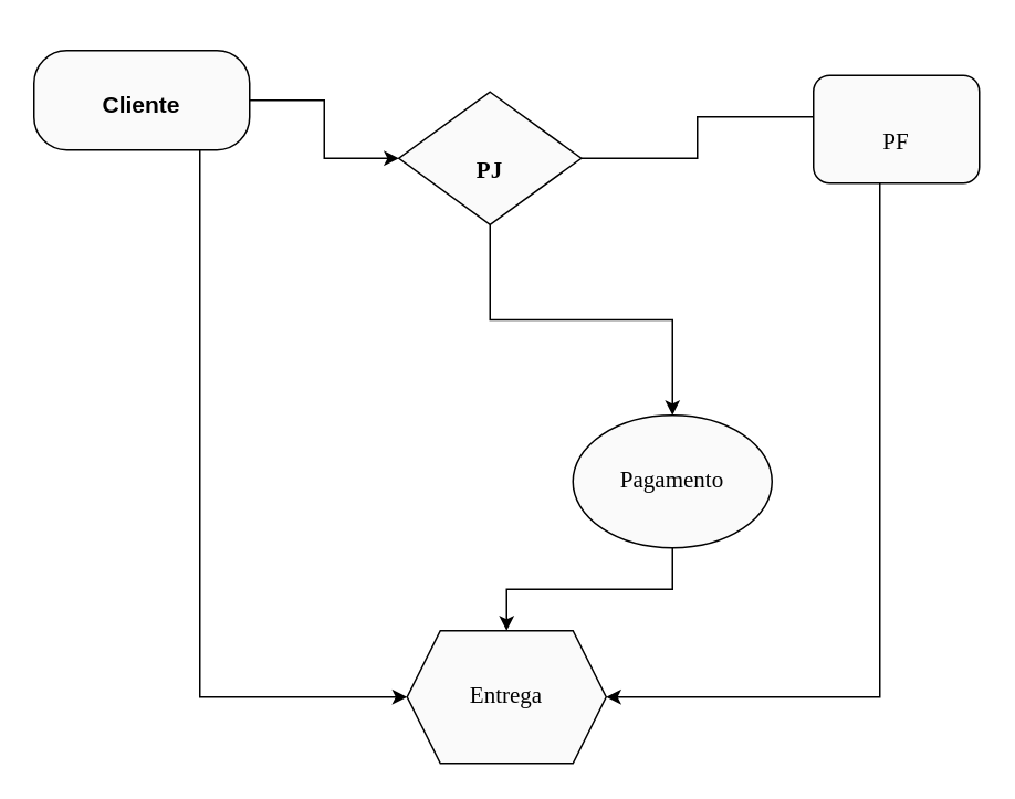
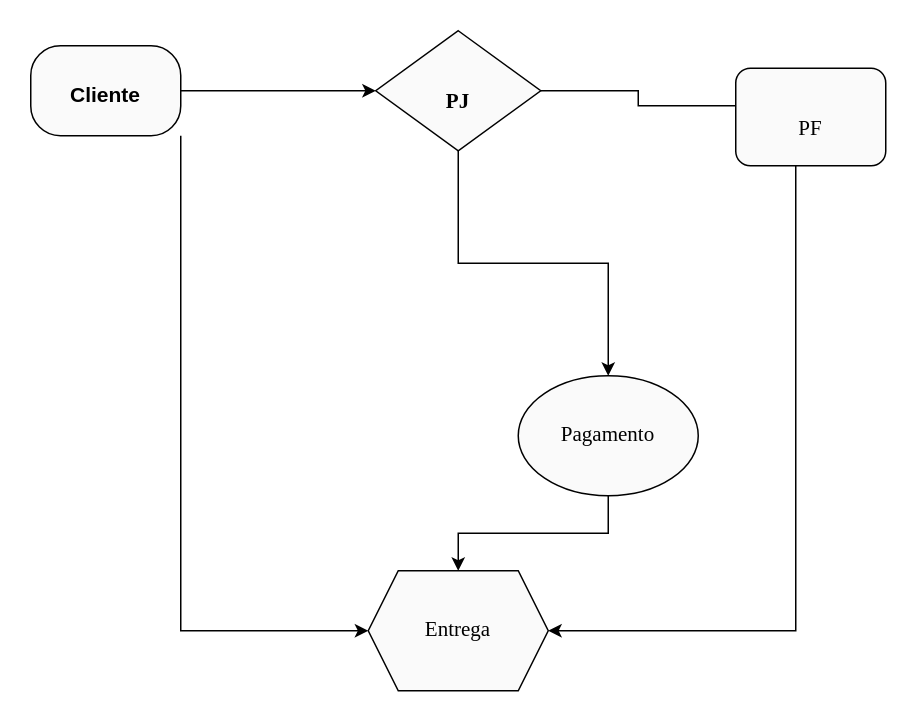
  <mxCell id="0" value="" />
  <mxCell id="1" parent="0" />
  <mxCell id="2" style="edgeStyle=orthogonalEdgeStyle;rounded=0;orthogonalLoop=1;jettySize=auto;html=1;exitX=1;exitY=0.5;exitDx=0;exitDy=0;entryX=0;entryY=0.5;entryDx=0;entryDy=0;fontFamily=Times New Roman;fontSize=14;" edge="1" parent="1" source="4" target="7"><mxGeometry relative="1" as="geometry" /></mxCell>
  <mxCell id="3" style="edgeStyle=elbowEdgeStyle;rounded=0;orthogonalLoop=1;jettySize=auto;html=1;fontFamily=Times New Roman;fontSize=14;" edge="1" parent="1" source="4" target="12"><mxGeometry relative="1" as="geometry"><Array as="points"><mxPoint x="120" y="340" /><mxPoint x="85" y="110" /></Array></mxGeometry></mxCell>
- <mxCell id="4" value="&lt;h1&gt;&lt;font style=&quot;vertical-align: inherit;&quot;&gt;&lt;font style=&quot;vertical-align: inherit;&quot;&gt;&lt;font style=&quot;vertical-align: inherit;&quot;&gt;&lt;font style=&quot;vertical-align: inherit;&quot;&gt;&lt;font style=&quot;vertical-align: inherit;&quot;&gt;&lt;font style=&quot;vertical-align: inherit;&quot;&gt;&lt;font style=&quot;vertical-align: inherit;&quot;&gt;&lt;font style=&quot;vertical-align: inherit;&quot;&gt;&lt;font style=&quot;vertical-align: inherit;&quot;&gt;&lt;font style=&quot;vertical-align: inherit;&quot;&gt;&lt;font style=&quot;vertical-align: inherit;&quot;&gt;&lt;font style=&quot;vertical-align: inherit;&quot;&gt;&lt;font style=&quot;vertical-align: inherit;&quot;&gt;&lt;font style=&quot;vertical-align: inherit; font-size: 14px;&quot;&gt;Cliente&lt;/font&gt;&lt;/font&gt;&lt;/font&gt;&lt;/font&gt;&lt;/font&gt;&lt;/font&gt;&lt;/font&gt;&lt;/font&gt;&lt;/font&gt;&lt;/font&gt;&lt;/font&gt;&lt;/font&gt;&lt;/font&gt;&lt;/font&gt;&lt;/h1&gt;" style="rounded=1;whiteSpace=wrap;html=1;fillColor=#FAFAFA;arcSize=33;" vertex="1" parent="1"><mxGeometry x="20" y="30" width="130" height="60" as="geometry" /></mxCell>
+ <mxCell id="4" value="&lt;h1&gt;&lt;font style=&quot;vertical-align: inherit;&quot;&gt;&lt;font style=&quot;vertical-align: inherit;&quot;&gt;&lt;font style=&quot;vertical-align: inherit;&quot;&gt;&lt;font style=&quot;vertical-align: inherit;&quot;&gt;&lt;font style=&quot;vertical-align: inherit;&quot;&gt;&lt;font style=&quot;vertical-align: inherit;&quot;&gt;&lt;font style=&quot;vertical-align: inherit;&quot;&gt;&lt;font style=&quot;vertical-align: inherit;&quot;&gt;&lt;font style=&quot;vertical-align: inherit;&quot;&gt;&lt;font style=&quot;vertical-align: inherit;&quot;&gt;&lt;font style=&quot;vertical-align: inherit;&quot;&gt;&lt;font style=&quot;vertical-align: inherit;&quot;&gt;&lt;font style=&quot;vertical-align: inherit;&quot;&gt;&lt;font style=&quot;vertical-align: inherit; font-size: 14px;&quot;&gt;Cliente&lt;/font&gt;&lt;/font&gt;&lt;/font&gt;&lt;/font&gt;&lt;/font&gt;&lt;/font&gt;&lt;/font&gt;&lt;/font&gt;&lt;/font&gt;&lt;/font&gt;&lt;/font&gt;&lt;/font&gt;&lt;/font&gt;&lt;/font&gt;&lt;/h1&gt;" style="rounded=1;whiteSpace=wrap;html=1;fillColor=#FAFAFA;arcSize=33;" vertex="1" parent="1"><mxGeometry x="20" y="30" width="100" height="60" as="geometry" /></mxCell>
  <mxCell id="5" style="edgeStyle=orthogonalEdgeStyle;rounded=0;orthogonalLoop=1;jettySize=auto;html=1;entryX=0.1;entryY=0.385;entryDx=0;entryDy=0;entryPerimeter=0;fontFamily=Times New Roman;fontSize=14;" edge="1" parent="1" source="7" target="9"><mxGeometry relative="1" as="geometry" /></mxCell>
  <mxCell id="6" style="edgeStyle=orthogonalEdgeStyle;rounded=0;orthogonalLoop=1;jettySize=auto;html=1;exitX=0.5;exitY=1;exitDx=0;exitDy=0;entryX=0.5;entryY=0;entryDx=0;entryDy=0;fontFamily=Times New Roman;fontSize=14;" edge="1" parent="1" source="7" target="11"><mxGeometry relative="1" as="geometry" /></mxCell>
- <mxCell id="7" value="&lt;h1&gt;&lt;font style=&quot;vertical-align: inherit;&quot;&gt;&lt;font style=&quot;vertical-align: inherit;&quot;&gt;&lt;font style=&quot;vertical-align: inherit;&quot;&gt;&lt;font style=&quot;vertical-align: inherit;&quot;&gt;&lt;font style=&quot;vertical-align: inherit;&quot;&gt;&lt;font style=&quot;vertical-align: inherit; font-size: 14px;&quot;&gt;PJ&lt;/font&gt;&lt;/font&gt;&lt;/font&gt;&lt;/font&gt;&lt;/font&gt;&lt;/font&gt;&lt;/h1&gt;" style="rhombus;whiteSpace=wrap;html=1;fontFamily=Times New Roman;fontSize=18;fillColor=#FAFAFA;" vertex="1" parent="1"><mxGeometry x="240" y="55" width="110" height="80" as="geometry" /></mxCell>
+ <mxCell id="7" value="&lt;h1&gt;&lt;font style=&quot;vertical-align: inherit;&quot;&gt;&lt;font style=&quot;vertical-align: inherit;&quot;&gt;&lt;font style=&quot;vertical-align: inherit;&quot;&gt;&lt;font style=&quot;vertical-align: inherit;&quot;&gt;&lt;font style=&quot;vertical-align: inherit;&quot;&gt;&lt;font style=&quot;vertical-align: inherit; font-size: 14px;&quot;&gt;PJ&lt;/font&gt;&lt;/font&gt;&lt;/font&gt;&lt;/font&gt;&lt;/font&gt;&lt;/font&gt;&lt;/h1&gt;" style="rhombus;whiteSpace=wrap;html=1;fontFamily=Times New Roman;fontSize=18;fillColor=#FAFAFA;" vertex="1" parent="1"><mxGeometry x="250" y="20" width="110" height="80" as="geometry" /></mxCell>
  <mxCell id="8" style="edgeStyle=elbowEdgeStyle;rounded=0;orthogonalLoop=1;jettySize=auto;html=1;entryX=1;entryY=0.5;entryDx=0;entryDy=0;fontFamily=Times New Roman;fontSize=14;" edge="1" parent="1" source="9" target="12"><mxGeometry relative="1" as="geometry"><Array as="points"><mxPoint x="530" y="120" /><mxPoint x="390" y="410" /><mxPoint x="530" y="260" /><mxPoint x="480" y="410" /><mxPoint x="540" y="130" /></Array></mxGeometry></mxCell>
  <mxCell id="9" value="&lt;font style=&quot;font-size: 14px;&quot;&gt;PF&lt;/font&gt;" style="rounded=1;whiteSpace=wrap;html=1;fontFamily=Times New Roman;fontSize=36;fillColor=#FAFAFA;" vertex="1" parent="1"><mxGeometry x="490" y="45" width="100" height="65" as="geometry" /></mxCell>
  <mxCell id="10" style="edgeStyle=orthogonalEdgeStyle;rounded=0;orthogonalLoop=1;jettySize=auto;html=1;entryX=0.5;entryY=0;entryDx=0;entryDy=0;fontFamily=Times New Roman;fontSize=14;" edge="1" parent="1" source="11" target="12"><mxGeometry relative="1" as="geometry" /></mxCell>
  <mxCell id="11" value="Pagamento" style="ellipse;whiteSpace=wrap;html=1;fontFamily=Times New Roman;fontSize=14;fillColor=#FAFAFA;" vertex="1" parent="1"><mxGeometry x="345" y="250" width="120" height="80" as="geometry" /></mxCell>
  <mxCell id="12" value="Entrega" style="shape=hexagon;perimeter=hexagonPerimeter2;whiteSpace=wrap;html=1;fixedSize=1;fontFamily=Times New Roman;fontSize=14;fillColor=#FAFAFA;" vertex="1" parent="1"><mxGeometry x="245" y="380" width="120" height="80" as="geometry" /></mxCell>
